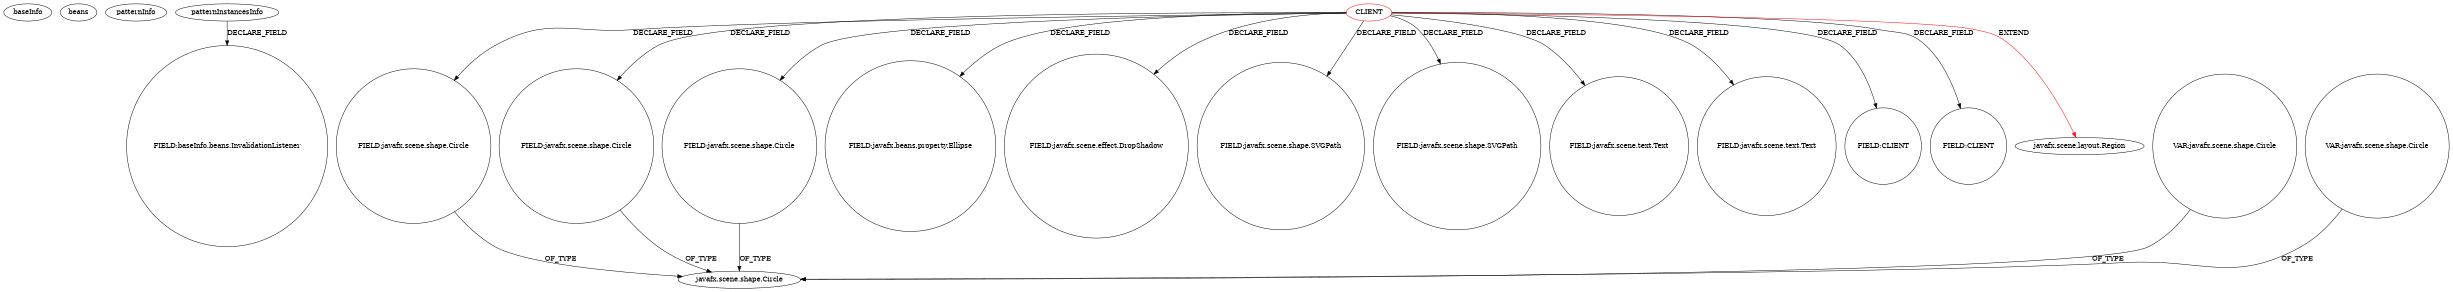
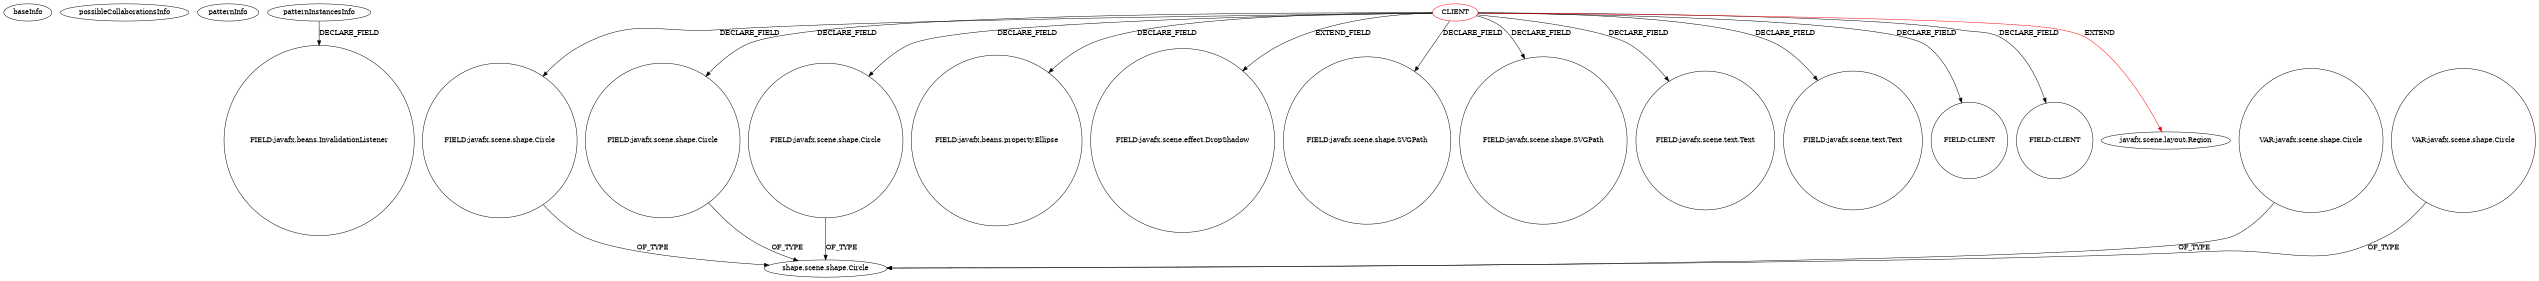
  digraph {
    node [isFrameworkType=false shape=circle vertexType=FIELD_DECLARATION]
    baseInfo [category=pattern graphId=3619 isAnonymous=false possibleRelation=false isFrameworkType="" shape="" vertexType=""]
-   possibleCollaborationsInfo [label=beans isFrameworkType="" shape="" vertexType=""]
+   possibleCollaborationsInfo [isFrameworkType="" shape="" vertexType=""]
    patternInfo [frequency=2.0 patternRootClient=0 isFrameworkType="" shape="" vertexType=""]
    patternInstancesInfo [0="MrLoNee-RadialFx~/MrLoNee-RadialFx/RadialFx-master/src/com/mrlonee/radialfx/thermostat/NestNoCss.java~NestNoCss~985" 1="MrLoNee-RadialFx~/MrLoNee-RadialFx/RadialFx-master/src/com/mrlonee/radialfx/thermostat/Nest.java~Nest~992" isFrameworkType="" shape="" vertexType=""]
-   n5 [label="FIELD:baseInfo.beans.InvalidationListener"]
+   n5 [label="FIELD:javafx.beans.InvalidationListener"]
    n6 [color=red label=CLIENT vertexType=ROOT_CLIENT_CLASS_DECLARATION shape=""]
    n7 [label="FIELD:javafx.scene.shape.Circle"]
    n8 [label="FIELD:javafx.scene.shape.Circle"]
    n9 [label="FIELD:javafx.scene.shape.Circle"]
    n10 [label="FIELD:javafx.beans.property.Ellipse"]
    n11 [label="FIELD:javafx.scene.effect.DropShadow"]
    n12 [label="FIELD:javafx.scene.shape.SVGPath"]
    n13 [label="FIELD:javafx.scene.shape.SVGPath"]
    n14 [label="FIELD:javafx.scene.text.Text"]
    n15 [label="FIELD:javafx.scene.text.Text"]
    n16 [label="FIELD:CLIENT"]
    n17 [label="FIELD:CLIENT"]
    n18 [label="javafx.scene.layout.Region" vertexType=FRAMEWORK_CLASS_TYPE shape=""]
-   n19 [label="javafx.scene.shape.Circle" vertexType=FRAMEWORK_CLASS_TYPE shape=""]
+   n19 [label="shape.scene.shape.Circle" vertexType=FRAMEWORK_CLASS_TYPE shape=""]
    n20 [label="VAR:javafx.scene.shape.Circle" vertexType=VARIABLE_EXPRESION]
    n21 [label="VAR:javafx.scene.shape.Circle" vertexType=VARIABLE_EXPRESION]
    patternInstancesInfo -> n5 [label=DECLARE_FIELD]
    n6 -> n7 [label=DECLARE_FIELD]
    n6 -> n8 [label=DECLARE_FIELD]
    n6 -> n9 [label=DECLARE_FIELD]
    n6 -> n10 [label=DECLARE_FIELD]
-   n6 -> n11 [label=DECLARE_FIELD]
+   n6 -> n11 [label=EXTEND_FIELD]
    n6 -> n12 [label=DECLARE_FIELD]
    n6 -> n13 [label=DECLARE_FIELD]
    n6 -> n14 [label=DECLARE_FIELD]
    n6 -> n15 [label=DECLARE_FIELD]
    n6 -> n16 [label=DECLARE_FIELD]
    n6 -> n17 [label=DECLARE_FIELD]
    n6 -> n18 [color=red label=EXTEND]
    n7 -> n19 [label=OF_TYPE]
    n8 -> n19 [label=OF_TYPE]
    n9 -> n19 [label=OF_TYPE]
    n20 -> n19 [label=OF_TYPE]
    n21 -> n19 [label=OF_TYPE]
  }
